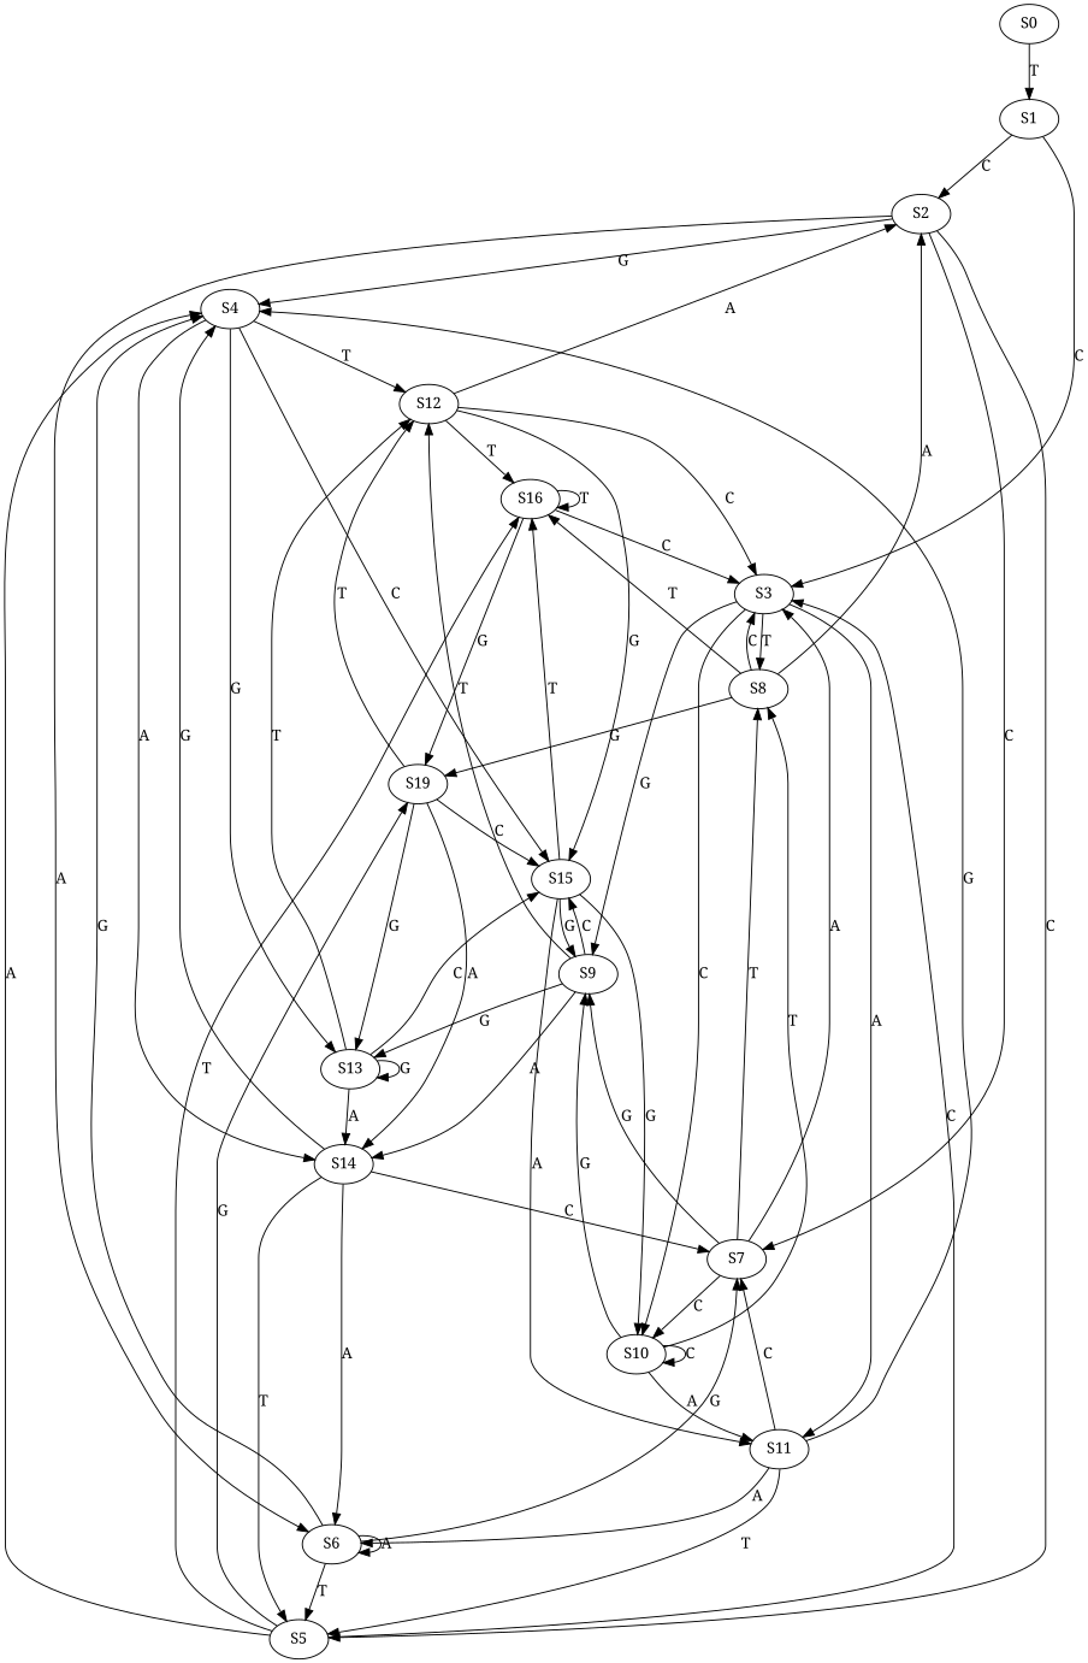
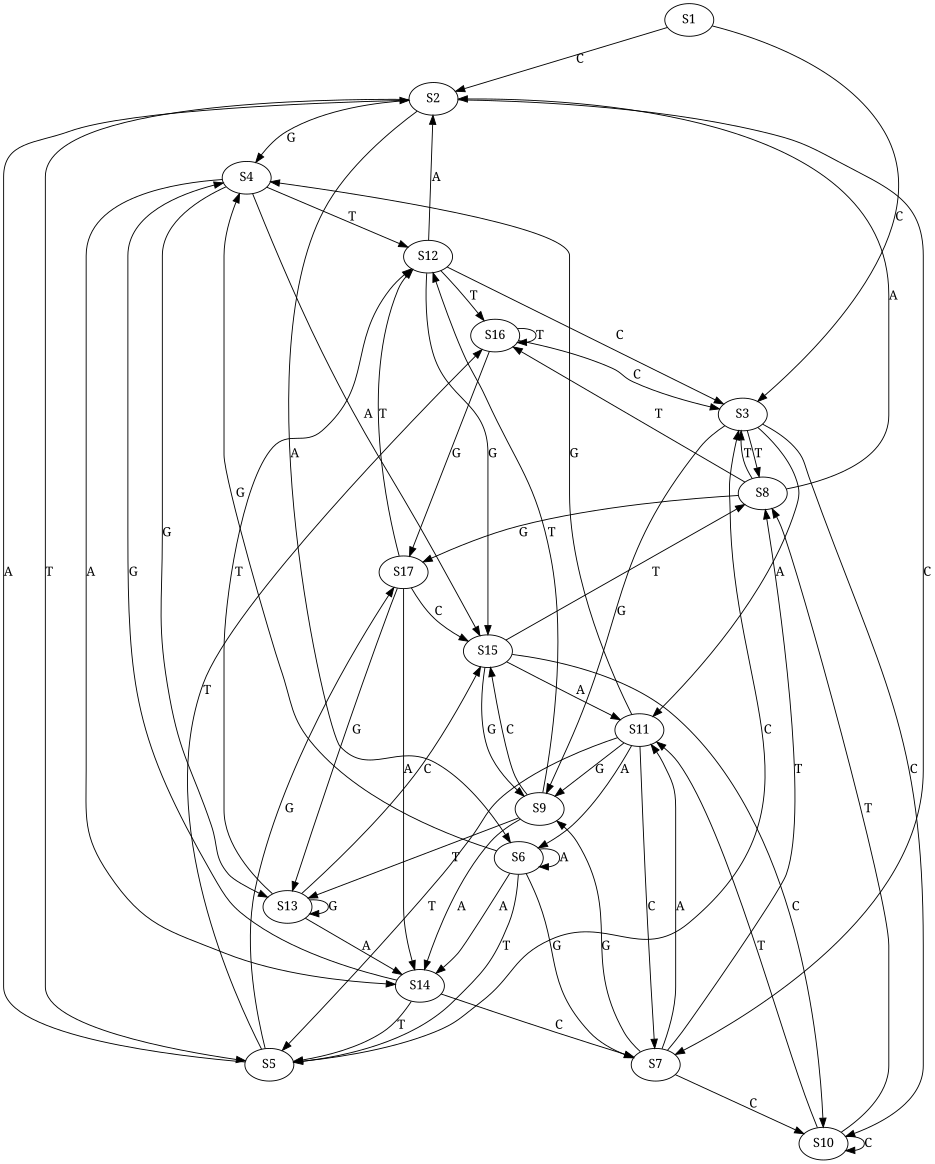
  strict digraph {
    fontname="Noto Serif"
    node [fontname="Noto Serif"]
    edge [fontname="Noto Serif"]
-   S0
    S1
    S2
    S3
    S4
    S5
    S6
    S7
    S8
    S9
    S10
    S11
    S12
    S13
    S14
    S15
    S16
-   S17 [label=S19]
-   S0 -> S1 [label=T]
+   S17
    S1 -> S2 [label=C]
    S1 -> S3 [label=C]
    S2 -> S4 [label=G]
-   S2 -> S5 [label=C]
+   S2 -> S5 [label=T]
    S2 -> S6 [label=A]
    S2 -> S7 [label=C]
    S3 -> S8 [label=T]
    S3 -> S9 [label=G]
    S3 -> S10 [label=C]
    S3 -> S11 [label=A]
    S4 -> S12 [label=T]
    S4 -> S13 [label=G]
    S4 -> S14 [label=A]
-   S4 -> S15 [label=C]
-   S5 -> S4 [label=A]
+   S4 -> S15 [label=A]
+   S5 -> S2 [label=A]
    S5 -> S3 [label=C]
    S5 -> S16 [label=T]
    S5 -> S17 [label=G]
    S6 -> S4 [label=G]
    S6 -> S5 [label=T]
    S6 -> S6 [label=A]
    S6 -> S7 [label=G]
    S7 -> S8 [label=T]
    S7 -> S9 [label=G]
    S7 -> S10 [label=C]
-   S7 -> S3 [label=A]
+   S7 -> S11 [label=A]
    S8 -> S2 [label=A]
-   S8 -> S3 [label=C]
+   S8 -> S3 [label=T]
    S8 -> S16 [label=T]
    S8 -> S17 [label=G]
    S9 -> S12 [label=T]
-   S9 -> S13 [label=G]
+   S9 -> S13 [label=T]
    S9 -> S14 [label=A]
    S9 -> S15 [label=C]
    S10 -> S8 [label=T]
-   S10 -> S9 [label=G]
+   S11 -> S9 [label=G]
    S10 -> S10 [label=C]
-   S10 -> S11 [label=A]
+   S10 -> S11 [label=T]
    S11 -> S4 [label=G]
    S11 -> S5 [label=T]
    S11 -> S6 [label=A]
    S11 -> S7 [label=C]
    S12 -> S2 [label=A]
    S12 -> S3 [label=C]
    S12 -> S15 [label=G]
    S12 -> S16 [label=T]
    S13 -> S12 [label=T]
    S13 -> S13 [label=G]
    S13 -> S14 [label=A]
    S13 -> S15 [label=C]
    S14 -> S4 [label=G]
    S14 -> S5 [label=T]
-   S14 -> S6 [label=A]
+   S6 -> S14 [label=A]
    S14 -> S7 [label=C]
-   S15 -> S16 [label=T]
+   S15 -> S8 [label=T]
    S15 -> S9 [label=G]
-   S15 -> S10 [label=G]
+   S15 -> S10 [label=C]
    S15 -> S11 [label=A]
    S16 -> S3 [label=C]
    S16 -> S16 [label=T]
    S16 -> S17 [label=G]
    S17 -> S12 [label=T]
    S17 -> S13 [label=G]
    S17 -> S14 [label=A]
    S17 -> S15 [label=C]
  }
